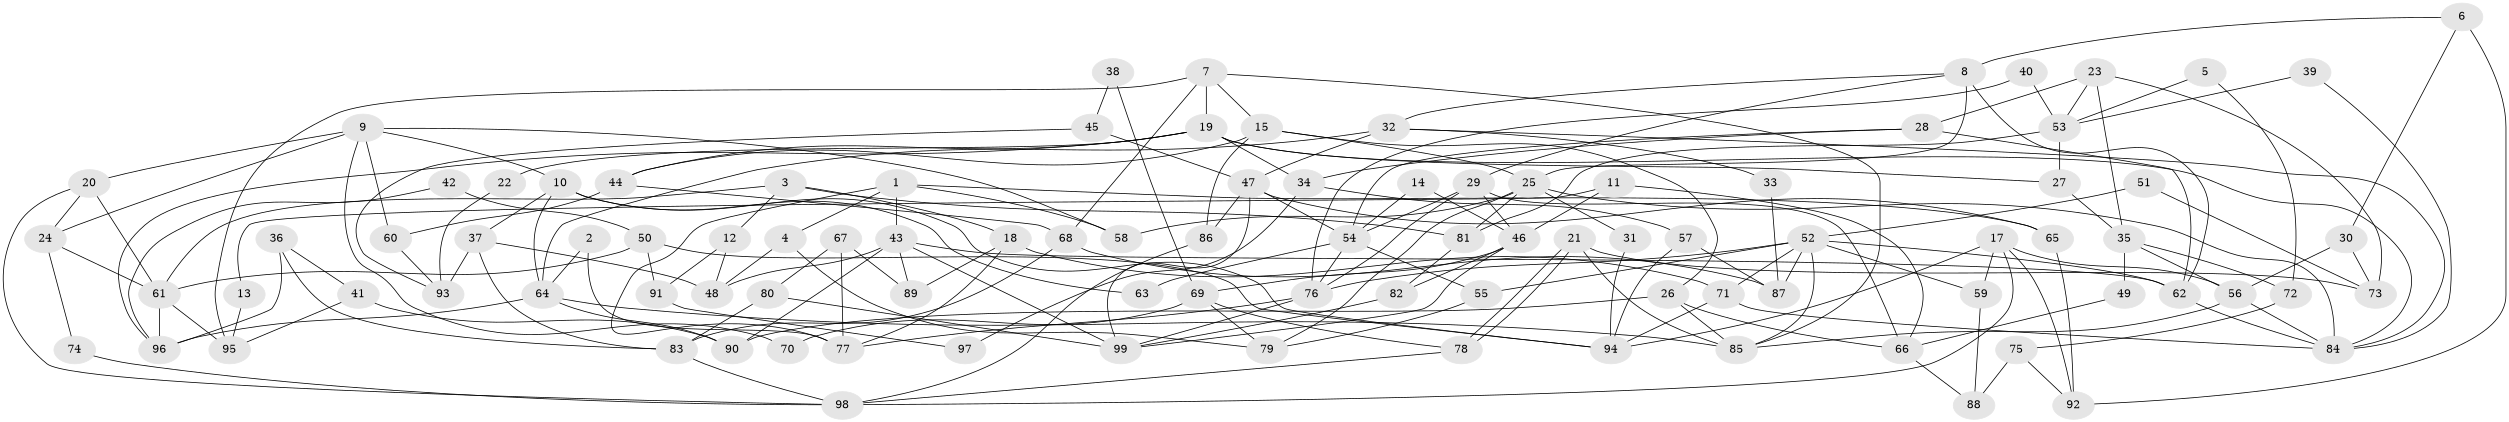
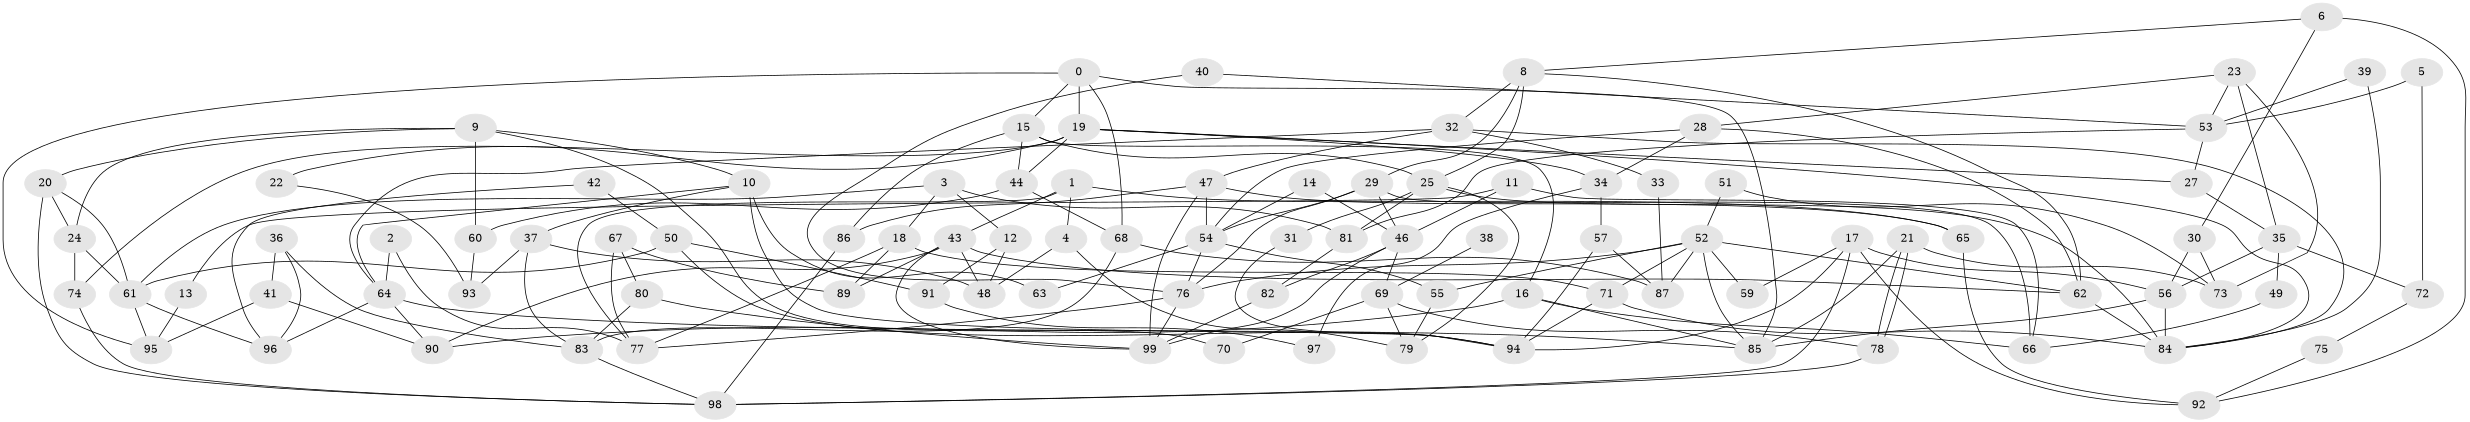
  graph {
    node [color=gray90 style=filled]
    1
    4
    43
-   58
    65
    77
    48
    79
    62
    89
    90
    99
    92
    2
    64
    85
    96
    3
    12
    18
    61
    81
    91
    71
    95
    82
    5
    53
    72
    27
    75
    6
    8
    30
    25
    29
    32
    56
    73
-   7
+   7 [label=0]
    15
    19
    68
-   26
+   26 [label=16]
    44
    86
    22
    34
    84
    87
    83
    31
    46
    66
    54
    76
    33
    47
    9
    10
    20
    24
    60
    70
    37
    63
    94
    98
    74
    93
    11
    13
    69
-   88
    97
    35
    14
    55
    17
    59
    57
    21
    78
    23
    28
    49
    36
    41
    38
-   45
    39
    40
    42
    50
    51
    52
    67
    80
    1 -- 4
    1 -- 43
-   1 -- 58
    1 -- 65
    1 -- 77
    4 -- 48
    4 -- 79
    43 -- 48
    43 -- 62
    43 -- 89
    43 -- 90
    43 -- 99
    65 -- 92
    62 -- 84
    2 -- 77
    2 -- 64
    64 -- 90
    64 -- 85
    64 -- 96
    3 -- 12
    3 -- 18
    3 -- 61
    3 -- 81
    12 -- 48
    12 -- 91
    18 -- 77
    18 -- 89
    18 -- 71
    61 -- 96
    61 -- 95
    81 -- 82
    91 -- 97
    71 -- 84
    71 -- 94
    82 -- 99
    5 -- 53
    5 -- 72
    53 -- 81
    53 -- 27
    72 -- 75
    27 -- 35
    75 -- 92
-   75 -- 88
    6 -- 92
    6 -- 8
    6 -- 30
    8 -- 62
    8 -- 25
    8 -- 29
    8 -- 32
    30 -- 56
    30 -- 73
-   25 -- 58
    25 -- 79
    25 -- 81
    25 -- 84
    25 -- 31
    29 -- 46
    29 -- 66
    29 -- 54
    29 -- 76
    32 -- 64
    32 -- 84
    32 -- 33
    32 -- 47
    56 -- 85
    56 -- 84
    7 -- 85
    7 -- 95
    7 -- 15
    7 -- 19
    7 -- 68
    15 -- 25
    15 -- 26
    15 -- 44
    15 -- 86
-   19 -- 96
+   19 -- 74
    19 -- 27
    19 -- 44
    19 -- 22
    19 -- 34
    19 -- 84
    68 -- 87
    68 -- 83
    26 -- 90
    26 -- 85
    26 -- 66
    44 -- 68
    44 -- 60
    86 -- 98
    22 -- 93
    34 -- 97
    34 -- 57
    83 -- 98
    31 -- 94
    46 -- 99
    46 -- 82
    46 -- 69
-   66 -- 88
    54 -- 76
    54 -- 63
    54 -- 55
    76 -- 77
    76 -- 99
    33 -- 87
    47 -- 65
    47 -- 99
    47 -- 86
    47 -- 54
-   9 -- 58
    9 -- 10
    9 -- 20
    9 -- 24
    9 -- 60
    9 -- 70
    10 -- 64
    10 -- 37
    10 -- 63
    10 -- 94
    20 -- 61
    20 -- 24
    20 -- 98
    24 -- 61
    24 -- 74
    60 -- 93
    37 -- 48
    37 -- 83
    37 -- 93
    74 -- 98
    11 -- 46
    11 -- 66
    11 -- 13
    13 -- 95
    69 -- 79
    69 -- 70
    69 -- 78
    35 -- 72
    35 -- 56
    35 -- 49
    14 -- 46
    14 -- 54
    55 -- 79
    17 -- 92
    17 -- 56
    17 -- 94
    17 -- 98
    17 -- 59
-   59 -- 88
    57 -- 87
    57 -- 94
    21 -- 85
    21 -- 73
    21 -- 78
    21 -- 78
    78 -- 98
    23 -- 53
    23 -- 73
    23 -- 35
    23 -- 28
    28 -- 62
    28 -- 34
    28 -- 54
    49 -- 66
    36 -- 96
    36 -- 83
    36 -- 41
    41 -- 90
    41 -- 95
    38 -- 69
-   38 -- 45
-   45 -- 47
-   45 -- 93
    39 -- 53
    39 -- 84
    40 -- 53
    40 -- 76
    42 -- 96
    42 -- 50
    50 -- 61
    50 -- 91
    50 -- 94
    51 -- 73
    51 -- 52
    52 -- 62
    52 -- 85
    52 -- 71
    52 -- 87
    52 -- 76
    52 -- 55
    52 -- 59
    67 -- 77
    67 -- 89
    67 -- 80
    80 -- 99
    80 -- 83
  }
